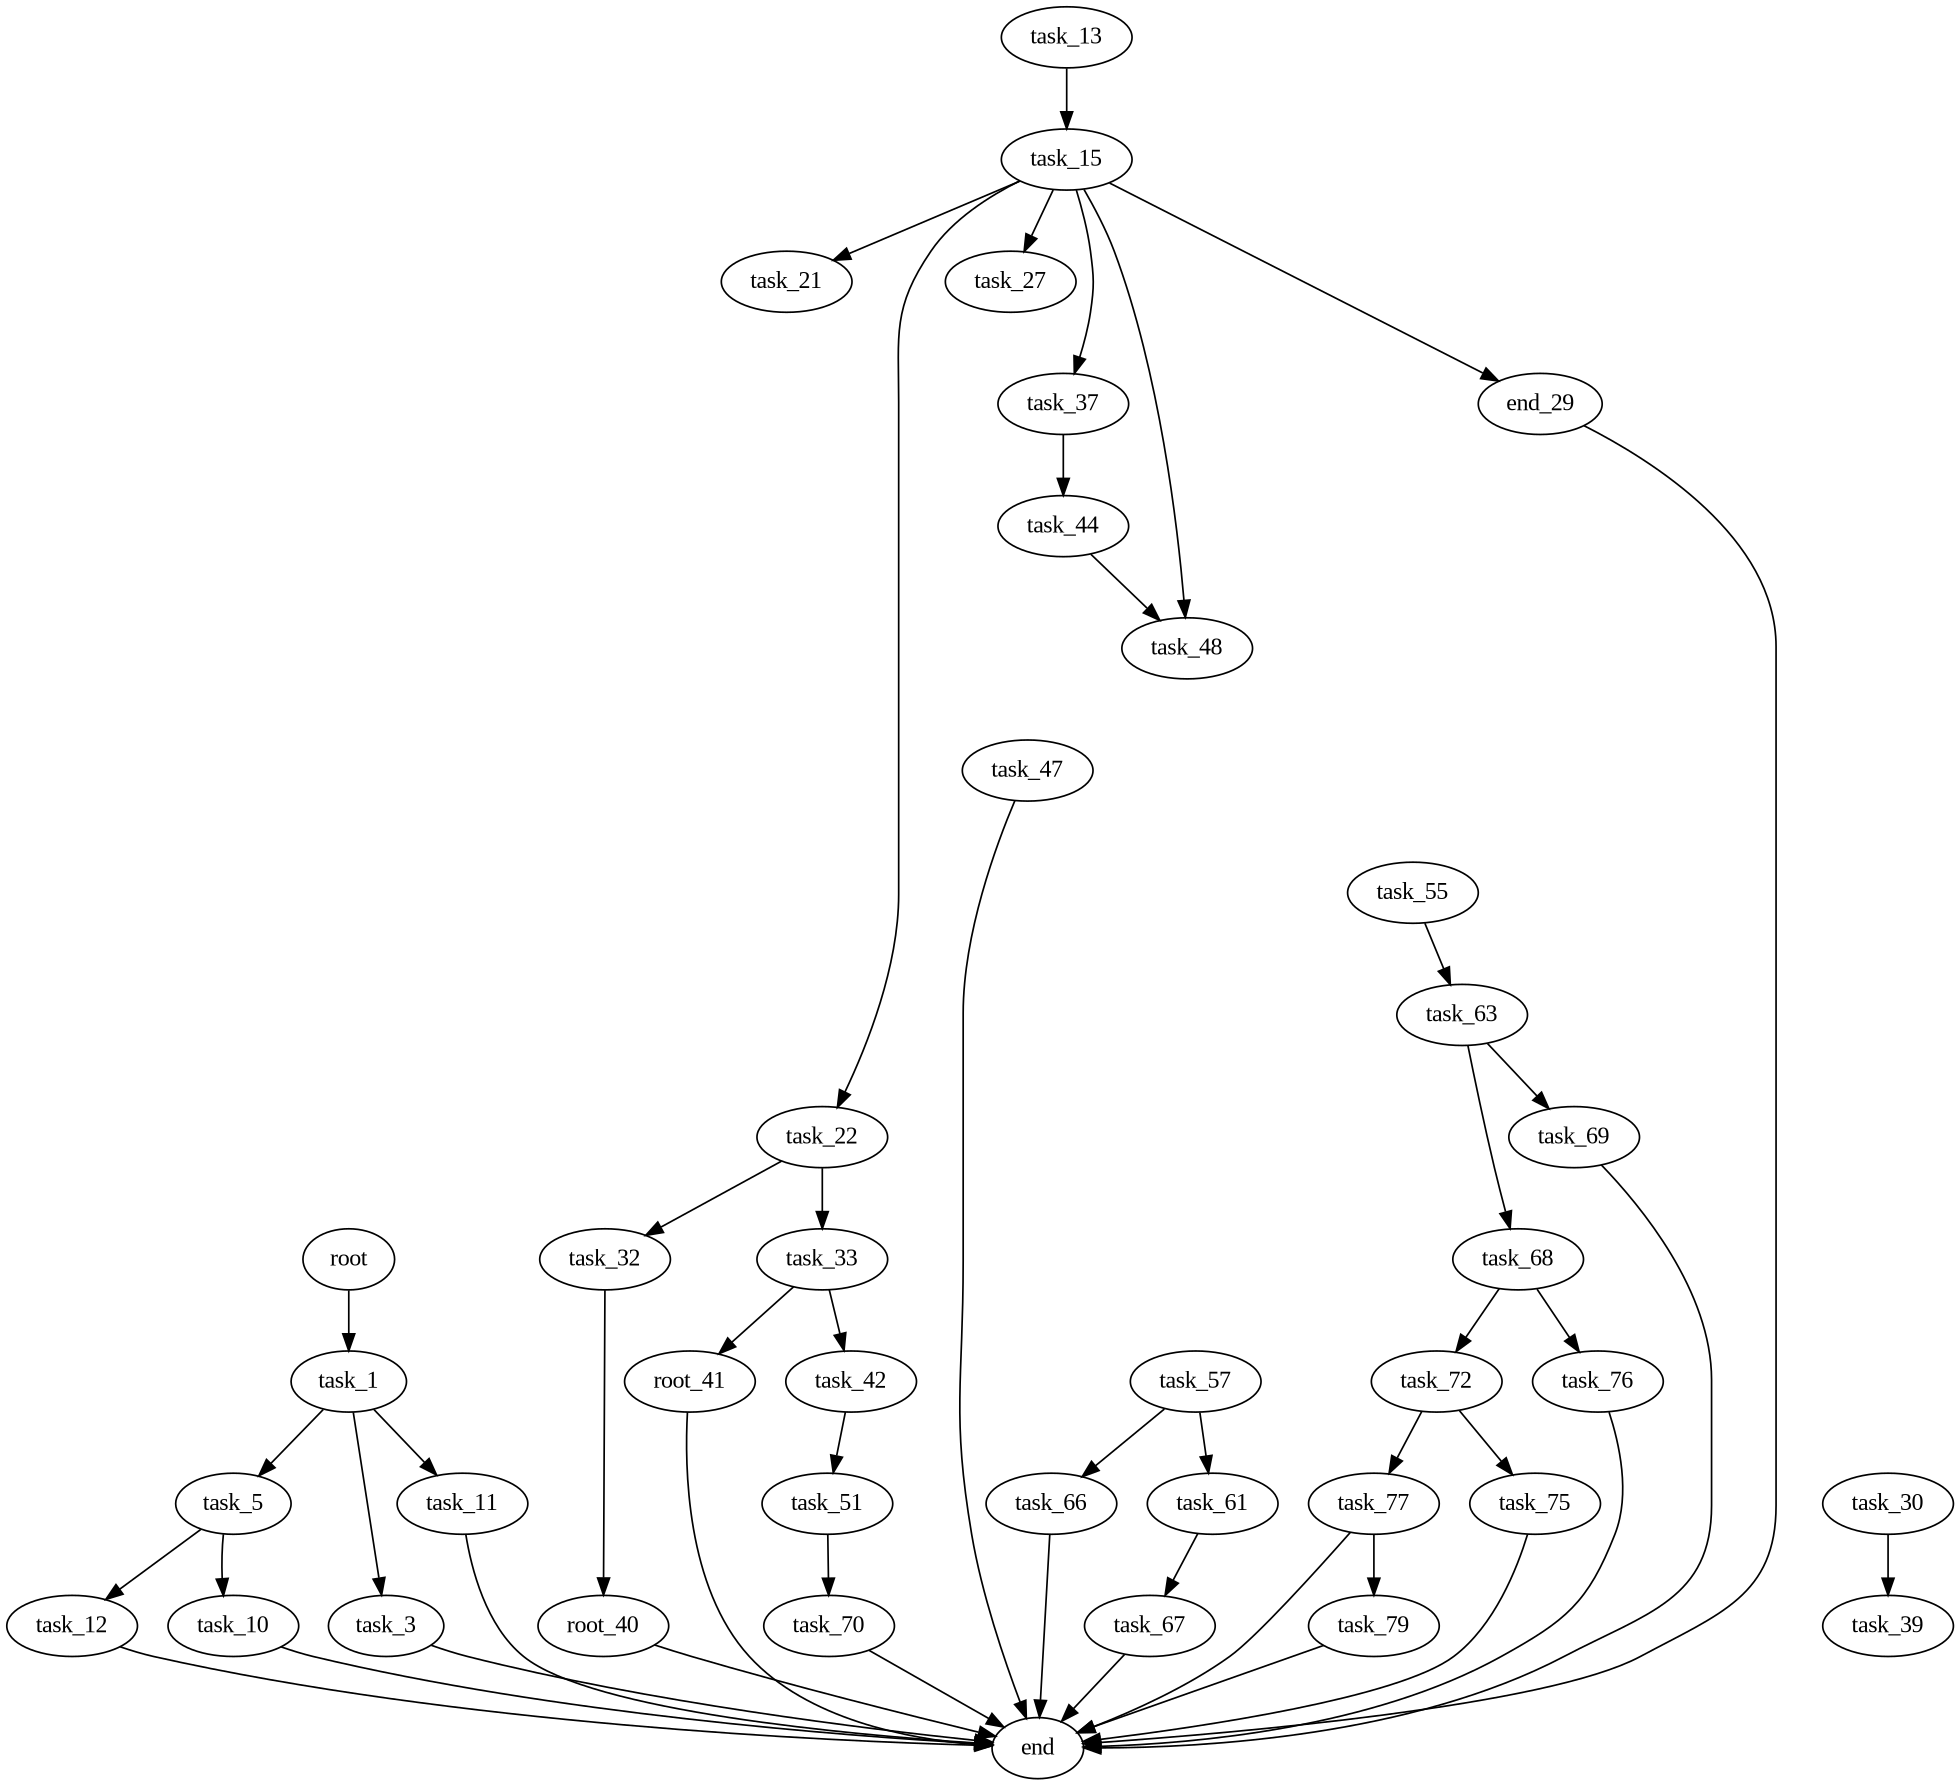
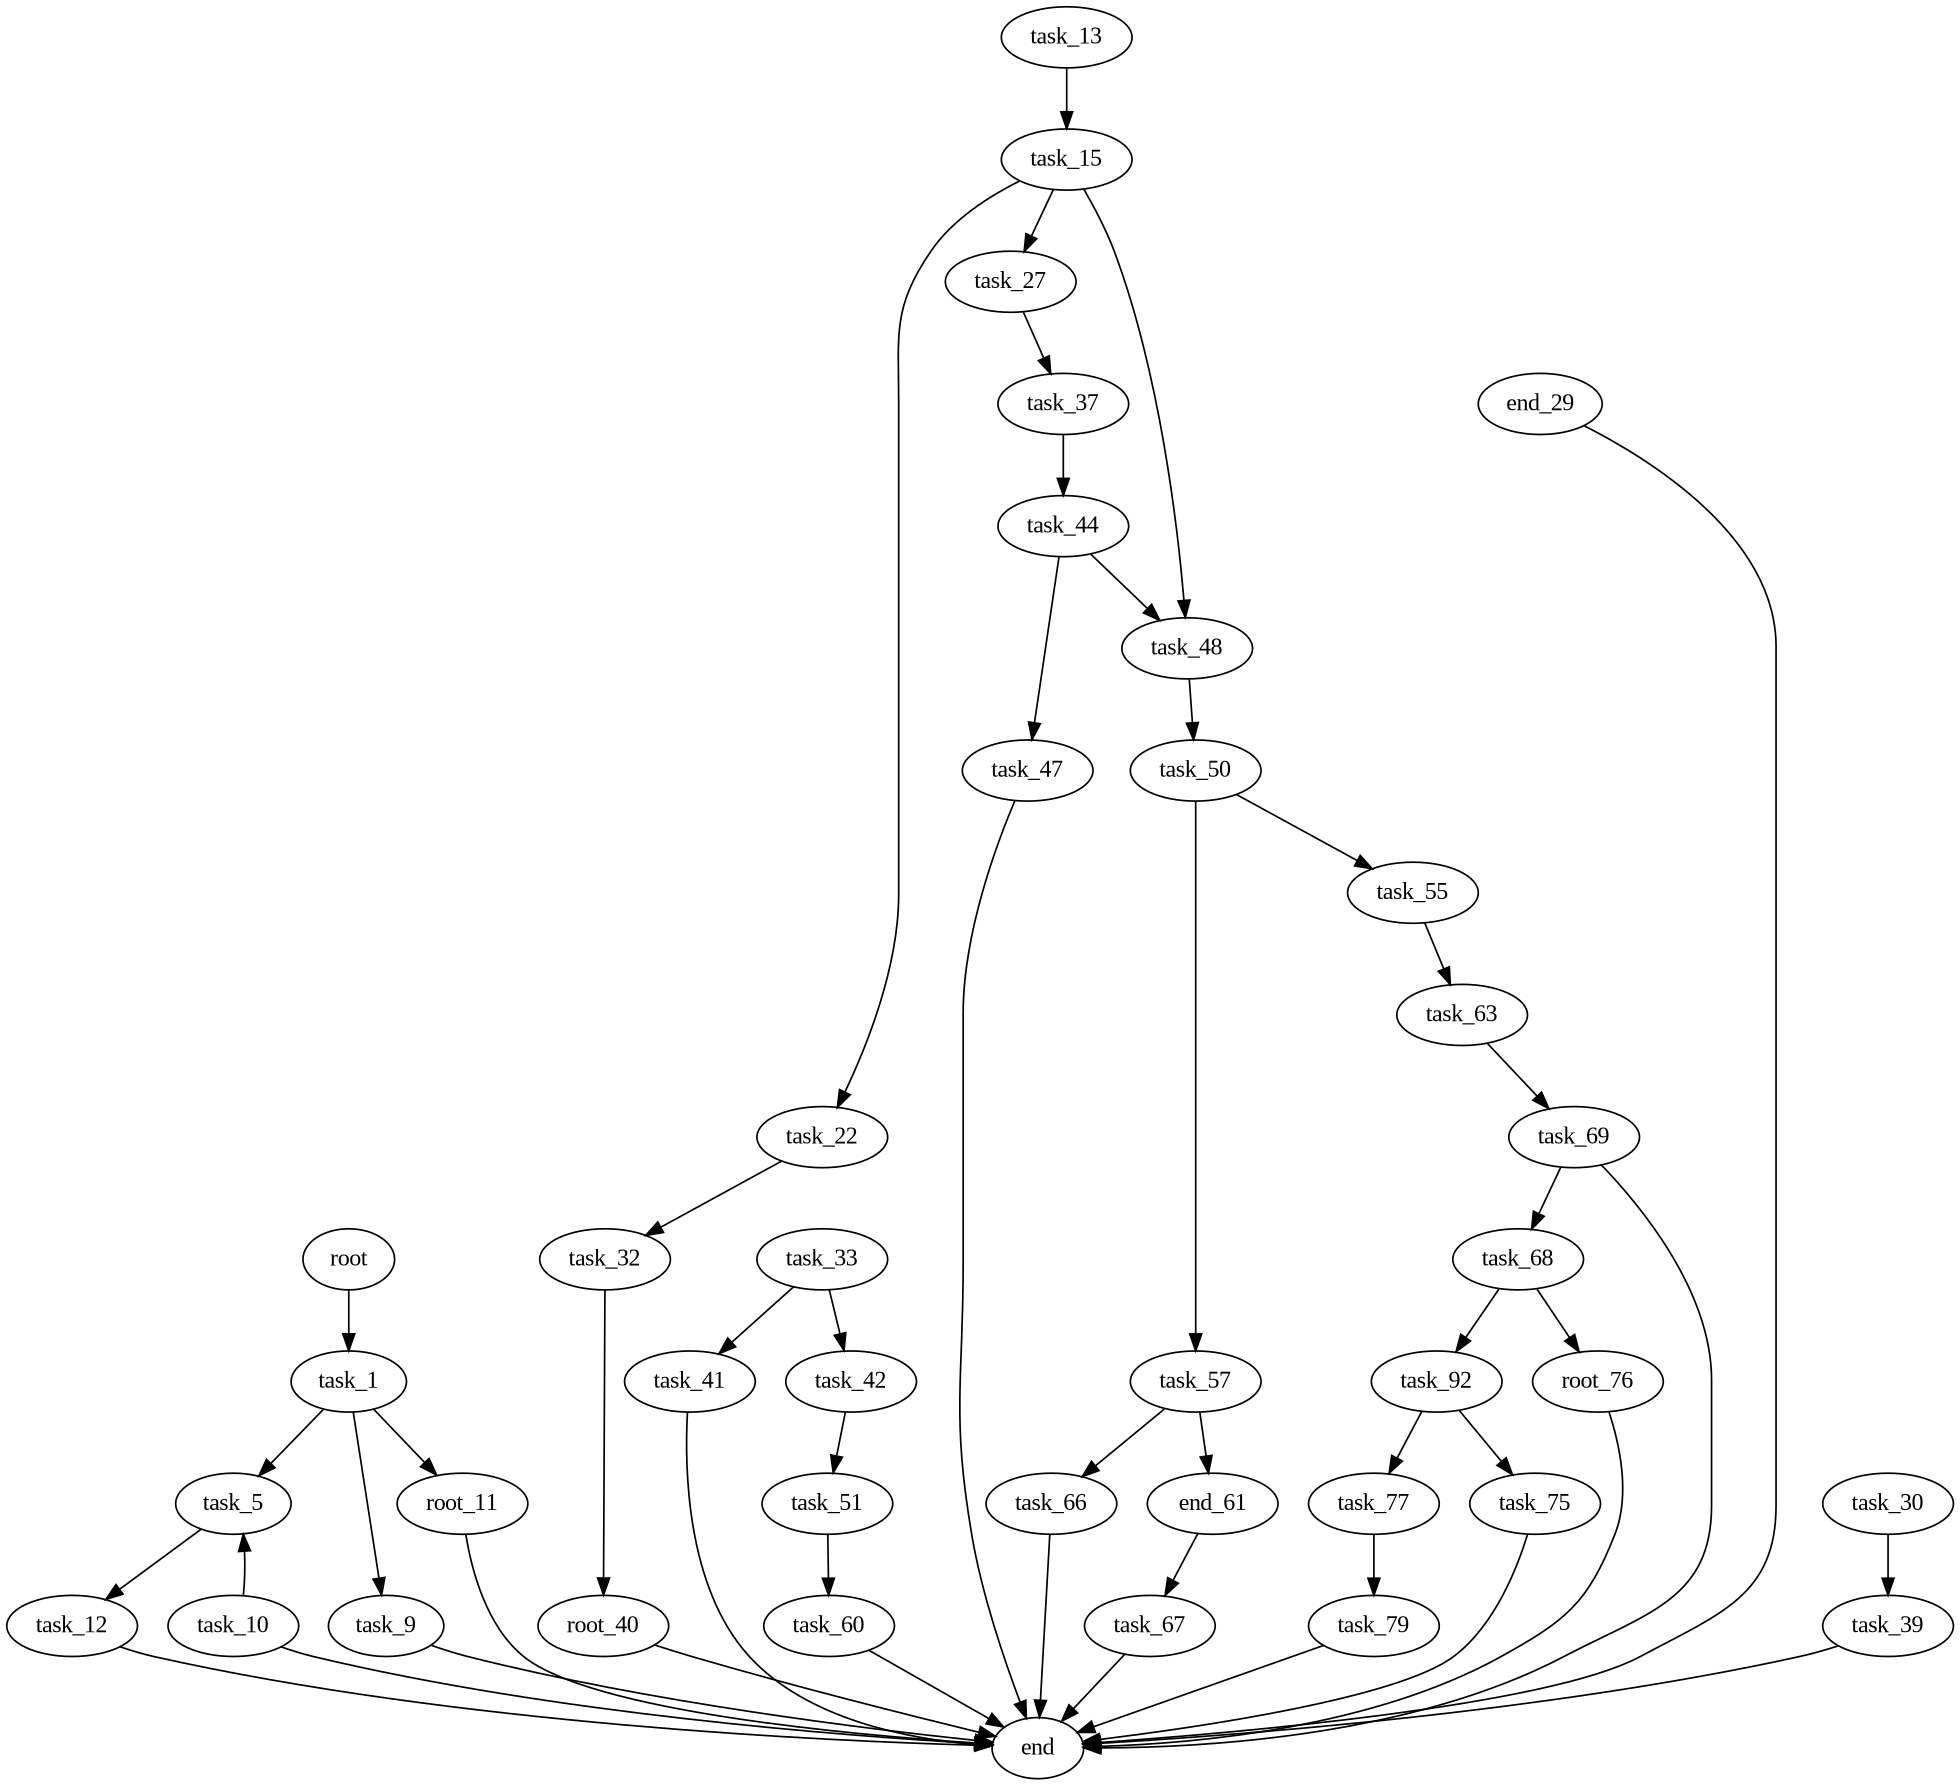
  digraph {
    fontname="Liberation Serif"
    node [fontname="Liberation Serif"]
    edge [fontname="Liberation Serif"]
    root
    task_1
    task_5
-   task_9 [label=task_3]
-   task_11
+   task_9
+   task_11 [label=root_11]
    task_10
    task_12
    end
    task_13
    task_15
-   task_21
    task_22
    task_27
    n14 [label=end_29]
    task_48
    task_32
    task_33
    task_37
    task_30
    task_39
    n21 [label=root_40]
-   task_41 [label=root_41]
+   task_41
    task_42
    task_44
    task_51
    task_47
-   task_60 [label=task_70]
+   task_60
+   task_50
    task_55
    task_57
    task_63
-   task_61
+   task_61 [label=end_61]
    task_66
    task_68
    task_69
    task_67
-   task_72
-   task_76
+   task_72 [label=task_92]
+   task_76 [label=root_76]
    task_75
    task_77
    task_79
    root -> task_1
    task_1 -> task_5
    task_1 -> task_9
    task_1 -> task_11
-   task_5 -> task_10
+   task_10 -> task_5
    task_5 -> task_12
    task_9 -> end
    task_11 -> end
    task_10 -> end
    task_12 -> end
    task_13 -> task_15
-   task_15 -> task_21
    task_15 -> task_22
    task_15 -> task_27
-   task_15 -> n14
    task_15 -> task_48
    task_22 -> task_32
-   task_22 -> task_33
-   task_15 -> task_37
+   task_27 -> task_37
    n14 -> end
+   task_48 -> task_50
    task_32 -> n21
    task_33 -> task_41
    task_33 -> task_42
    task_37 -> task_44
    task_30 -> task_39
-   task_77 -> end
+   task_39 -> end
    n21 -> end
    task_41 -> end
    task_42 -> task_51
    task_44 -> task_48
+   task_44 -> task_47
    task_51 -> task_60
    task_47 -> end
    task_60 -> end
+   task_50 -> task_55
+   task_50 -> task_57
    task_55 -> task_63
    task_57 -> task_61
    task_57 -> task_66
-   task_63 -> task_68
+   task_69 -> task_68
    task_63 -> task_69
    task_61 -> task_67
    task_66 -> end
    task_68 -> task_72
    task_68 -> task_76
    task_69 -> end
    task_67 -> end
    task_72 -> task_75
    task_72 -> task_77
    task_76 -> end
    task_75 -> end
    task_77 -> task_79
    task_79 -> end
  }
